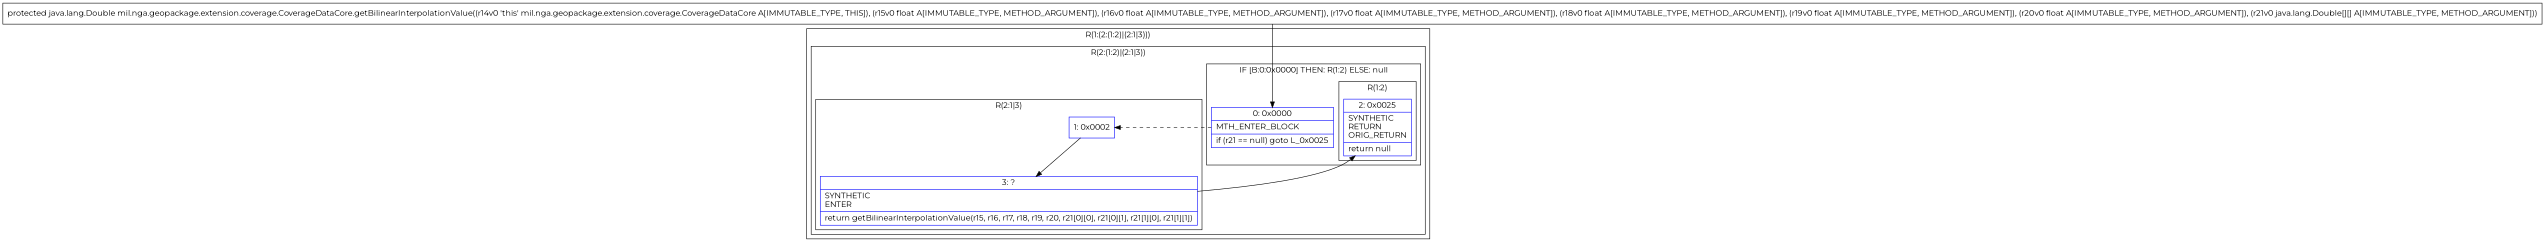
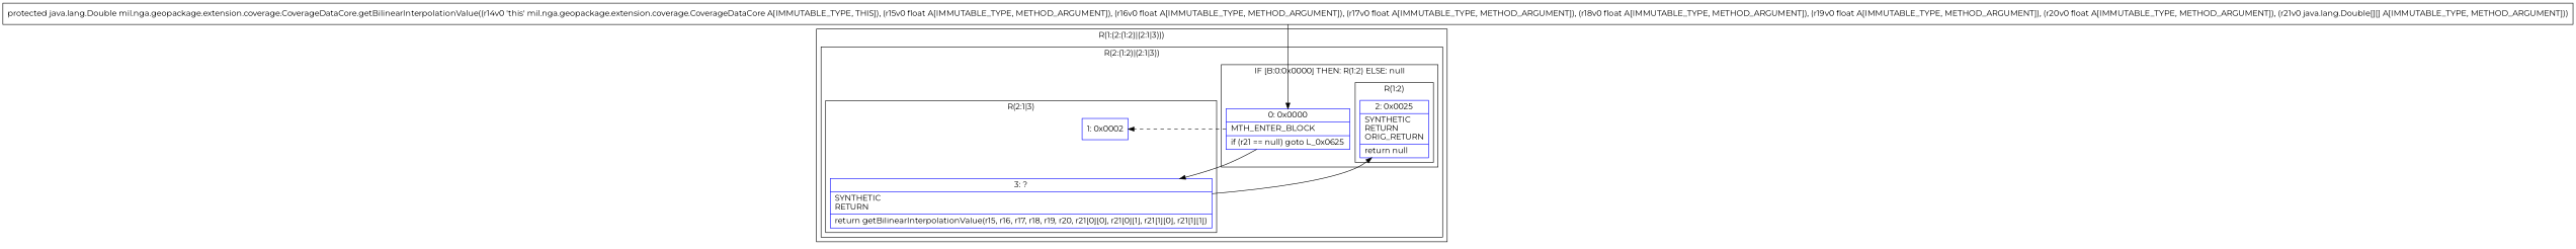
  digraph {
    fontname=Montserrat
    node [color=blue fontname=Montserrat shape=record]
    edge [fontname=Montserrat]
    n1 [label="{2\:\ 0x0025|SYNTHETIC\lRETURN\lORIG_RETURN\l|return null\l}"]
-   n2 [label="{0\:\ 0x0000|MTH_ENTER_BLOCK\l|if (r21 == null) goto L_0x0025\l}"]
+   n2 [label="{0\:\ 0x0000|MTH_ENTER_BLOCK\l|if (r21 == null) goto L_0x0625\l}"]
    n3 [label="{1\:\ 0x0002}"]
-   n4 [label="{3\:\ ?|SYNTHETIC\lENTER\l|return getBilinearInterpolationValue(r15, r16, r17, r18, r19, r20, r21[0][0], r21[0][1], r21[1][0], r21[1][1])\l}"]
+   n4 [label="{3\:\ ?|SYNTHETIC\lRETURN\l|return getBilinearInterpolationValue(r15, r16, r17, r18, r19, r20, r21[0][0], r21[0][1], r21[1][0], r21[1][1])\l}"]
    n5 [label="{protected java.lang.Double mil.nga.geopackage.extension.coverage.CoverageDataCore.getBilinearInterpolationValue((r14v0 'this' mil.nga.geopackage.extension.coverage.CoverageDataCore A[IMMUTABLE_TYPE, THIS]), (r15v0 float A[IMMUTABLE_TYPE, METHOD_ARGUMENT]), (r16v0 float A[IMMUTABLE_TYPE, METHOD_ARGUMENT]), (r17v0 float A[IMMUTABLE_TYPE, METHOD_ARGUMENT]), (r18v0 float A[IMMUTABLE_TYPE, METHOD_ARGUMENT]), (r19v0 float A[IMMUTABLE_TYPE, METHOD_ARGUMENT]), (r20v0 float A[IMMUTABLE_TYPE, METHOD_ARGUMENT]), (r21v0 java.lang.Double[][] A[IMMUTABLE_TYPE, METHOD_ARGUMENT])) }" color=""]
    subgraph cluster_1 {
      label="R(1:(2:(1:2)|(2:1|3)))"
      subgraph cluster_2 {
        label="R(2:(1:2)|(2:1|3))"
        subgraph cluster_3 {
          label="IF [B:0:0x0000] THEN: R(1:2) ELSE: null"
          n2
          subgraph cluster_4 {
            label="R(1:2)"
            n1
          }
        }
        subgraph cluster_5 {
          label="R(2:1|3)"
          n3
          n4
        }
      }
    }
    n2 -> n3 [style=dashed]
-   n3 -> n4
+   n2 -> n4
    n4 -> n1
    n5 -> n2
  }
